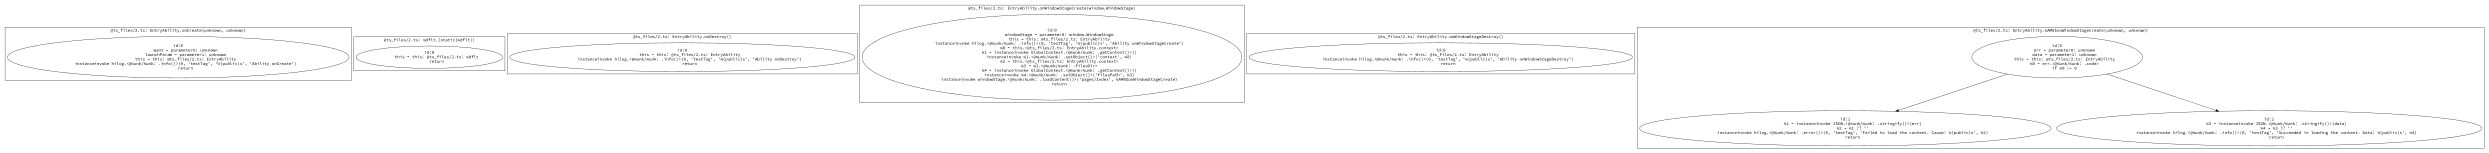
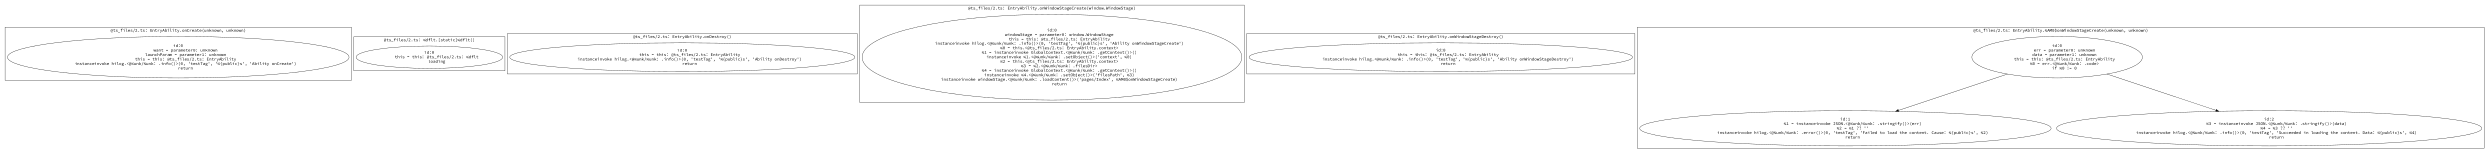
  digraph {
    fontname="Source Code Pro"
    node [fontname="Source Code Pro"]
    edge [fontname="Source Code Pro"]
    n1 [label="id:0\n      want = parameter0: unknown\n      launchParam = parameter1: unknown\n      this = this: @ts_files/2.ts: EntryAbility\n      instanceinvoke hilog.<@%unk/%unk: .info()>(0, 'testTag', '%{public}s', 'Ability onCreate')\n      return"]
-   n2 [label="id:0\n      this = this: @ts_files/2.ts: %dflt\n      return"]
+   n2 [label="id:0\n      this = this: @ts_files/2.ts: %dflt\n      loading"]
    n3 [label="id:0\n      this = this: @ts_files/2.ts: EntryAbility\n      instanceinvoke hilog.<@%unk/%unk: .info()>(0, 'testTag', '%{public}s', 'Ability onDestroy')\n      return"]
    n4 [label="id:0\n      windowStage = parameter0: window.WindowStage\n      this = this: @ts_files/2.ts: EntryAbility\n      instanceinvoke hilog.<@%unk/%unk: .info()>(0, 'testTag', '%{public}s', 'Ability onWindowStageCreate')\n      %0 = this.<@ts_files/2.ts: EntryAbility.context>\n      %1 = instanceinvoke GlobalContext.<@%unk/%unk: .getContext()>()\n      instanceinvoke %1.<@%unk/%unk: .setObject()>('context', %0)\n      %2 = this.<@ts_files/2.ts: EntryAbility.context>\n      %3 = %2.<@%unk/%unk: .filesDir>\n      %4 = instanceinvoke GlobalContext.<@%unk/%unk: .getContext()>()\n      instanceinvoke %4.<@%unk/%unk: .setObject()>('filesPath', %3)\n      instanceinvoke windowStage.<@%unk/%unk: .loadContent()>('pages/Index', %AM0$onWindowStageCreate)\n      return"]
    n5 [label="id:0\n      this = this: @ts_files/2.ts: EntryAbility\n      instanceinvoke hilog.<@%unk/%unk: .info()>(0, 'testTag', '%{public}s', 'Ability onWindowStageDestroy')\n      return"]
    n6 [label="id:0\n      err = parameter0: unknown\n      data = parameter1: unknown\n      this = this: @ts_files/2.ts: EntryAbility\n      %0 = err.<@%unk/%unk: .code>\n      if %0 != 0"]
    n7 [label="id:1\n      %1 = instanceinvoke JSON.<@%unk/%unk: .stringify()>(err)\n      %2 = %1 ?? ''\n      instanceinvoke hilog.<@%unk/%unk: .error()>(0, 'testTag', 'Failed to load the content. Cause: %{public}s', %2)\n      return"]
    n8 [label="id:2\n      %3 = instanceinvoke JSON.<@%unk/%unk: .stringify()>(data)\n      %4 = %3 ?? ''\n      instanceinvoke hilog.<@%unk/%unk: .info()>(0, 'testTag', 'Succeeded in loading the content. Data: %{public}s', %4)\n      return"]
    subgraph cluster_1 {
      label="@ts_files/2.ts: EntryAbility.onCreate(unknown, unknown)"
      n1
    }
    subgraph cluster_2 {
      label="@ts_files/2.ts: %dflt.[static]%dflt()"
      n2
    }
    subgraph cluster_3 {
      label="@ts_files/2.ts: EntryAbility.onDestroy()"
      n3
    }
    subgraph cluster_4 {
      label="@ts_files/2.ts: EntryAbility.onWindowStageCreate(window.WindowStage)"
      n4
    }
    subgraph cluster_5 {
      label="@ts_files/2.ts: EntryAbility.onWindowStageDestroy()"
      n5
    }
    subgraph cluster_6 {
      label="@ts_files/2.ts: EntryAbility.%AM0$onWindowStageCreate(unknown, unknown)"
      n6
      n7
      n8
    }
    n6 -> n7
    n6 -> n8
  }
